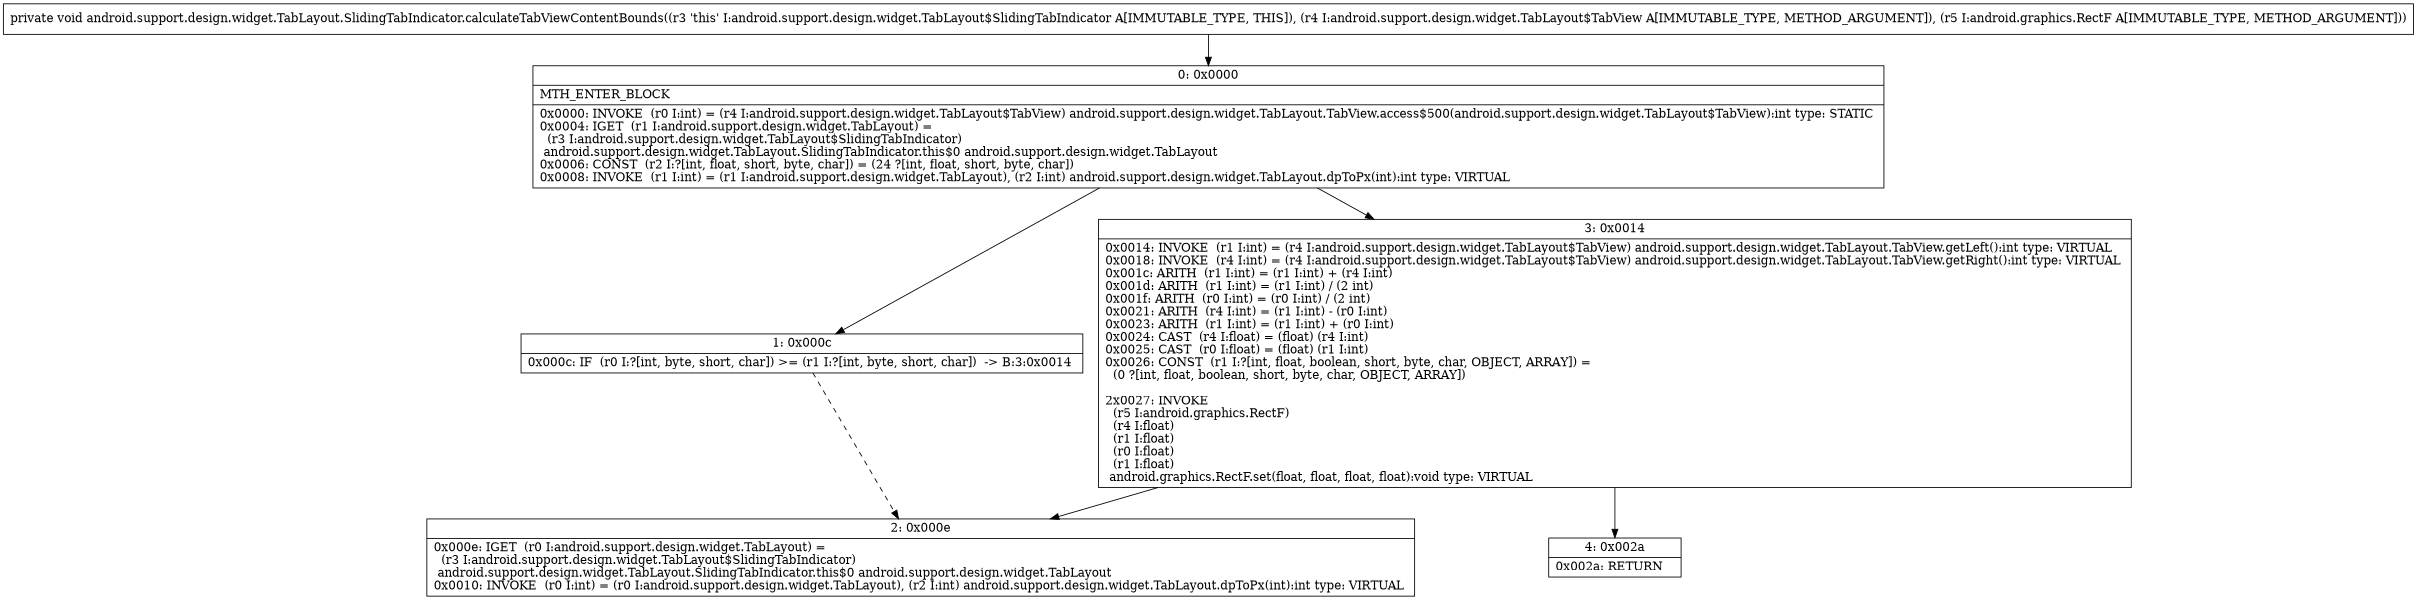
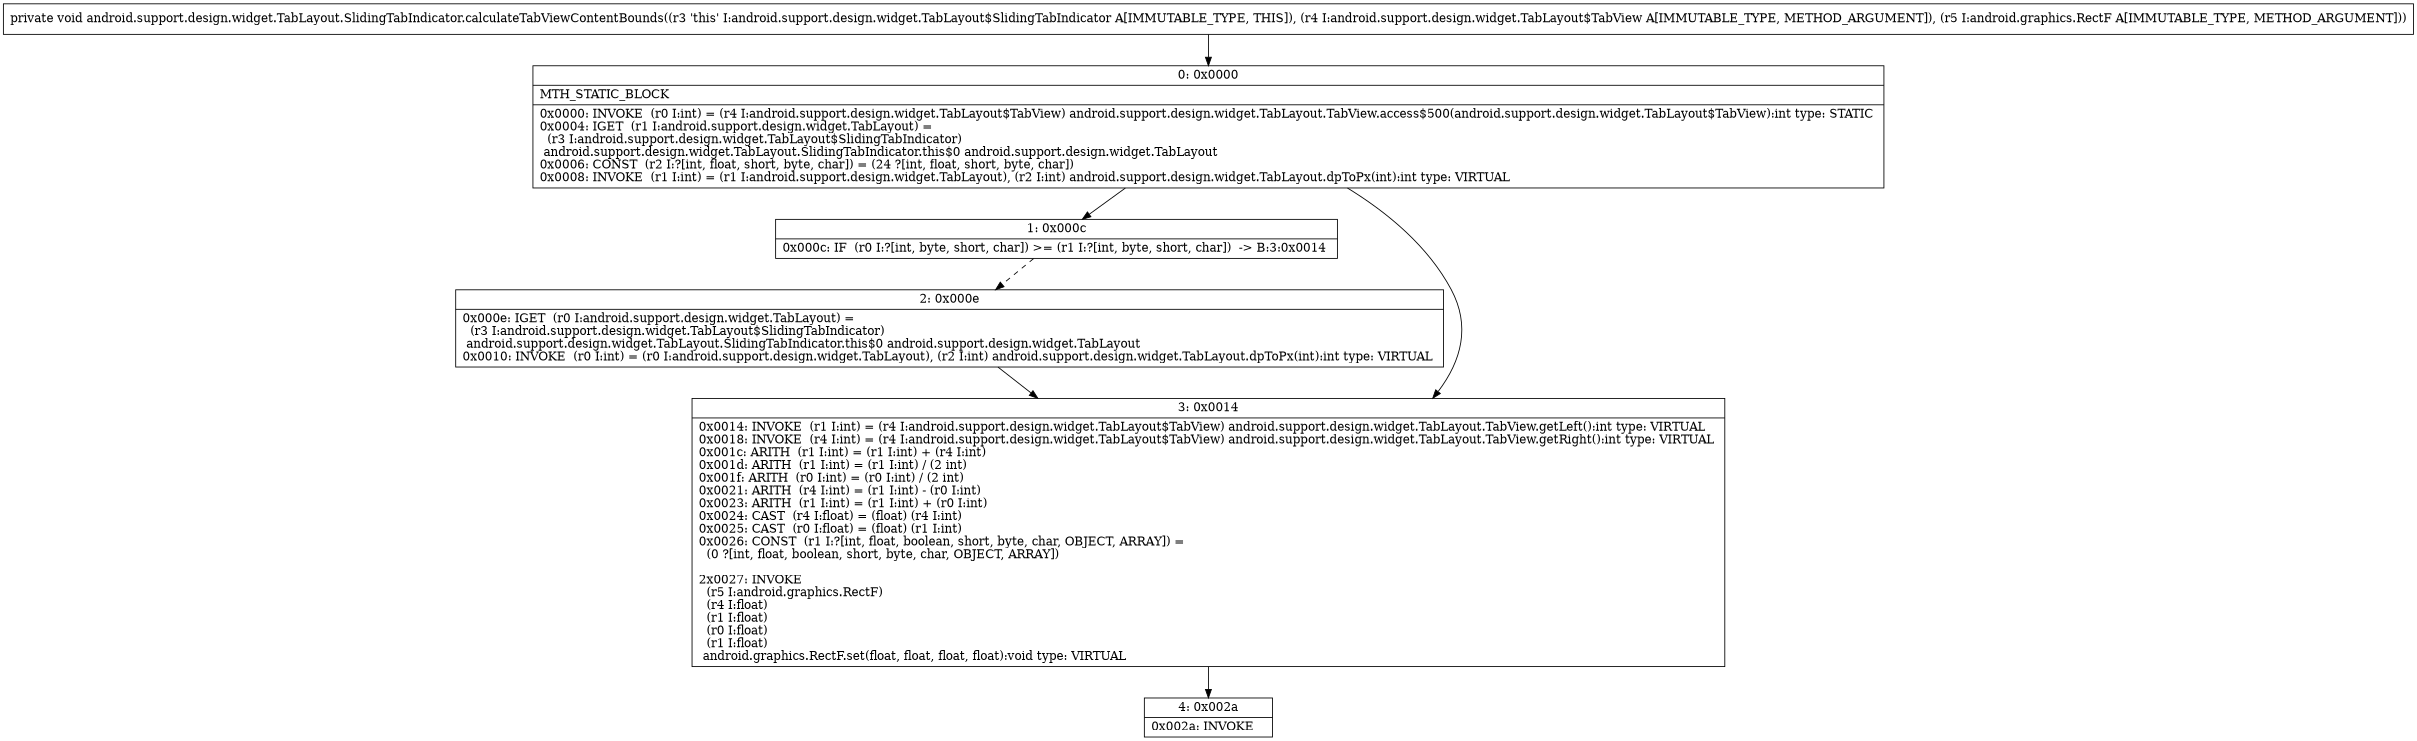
  digraph {
    node [shape=record]
-   n1 [label="{0\:\ 0x0000|MTH_ENTER_BLOCK\l|0x0000: INVOKE  (r0 I:int) = (r4 I:android.support.design.widget.TabLayout$TabView) android.support.design.widget.TabLayout.TabView.access$500(android.support.design.widget.TabLayout$TabView):int type: STATIC \l0x0004: IGET  (r1 I:android.support.design.widget.TabLayout) = \l  (r3 I:android.support.design.widget.TabLayout$SlidingTabIndicator)\l android.support.design.widget.TabLayout.SlidingTabIndicator.this$0 android.support.design.widget.TabLayout \l0x0006: CONST  (r2 I:?[int, float, short, byte, char]) = (24 ?[int, float, short, byte, char]) \l0x0008: INVOKE  (r1 I:int) = (r1 I:android.support.design.widget.TabLayout), (r2 I:int) android.support.design.widget.TabLayout.dpToPx(int):int type: VIRTUAL \l}"]
+   n1 [label="{0\:\ 0x0000|MTH_STATIC_BLOCK\l|0x0000: INVOKE  (r0 I:int) = (r4 I:android.support.design.widget.TabLayout$TabView) android.support.design.widget.TabLayout.TabView.access$500(android.support.design.widget.TabLayout$TabView):int type: STATIC \l0x0004: IGET  (r1 I:android.support.design.widget.TabLayout) = \l  (r3 I:android.support.design.widget.TabLayout$SlidingTabIndicator)\l android.support.design.widget.TabLayout.SlidingTabIndicator.this$0 android.support.design.widget.TabLayout \l0x0006: CONST  (r2 I:?[int, float, short, byte, char]) = (24 ?[int, float, short, byte, char]) \l0x0008: INVOKE  (r1 I:int) = (r1 I:android.support.design.widget.TabLayout), (r2 I:int) android.support.design.widget.TabLayout.dpToPx(int):int type: VIRTUAL \l}"]
    n2 [label="{1\:\ 0x000c|0x000c: IF  (r0 I:?[int, byte, short, char]) \>= (r1 I:?[int, byte, short, char])  \-\> B:3:0x0014 \l}"]
    n3 [label="{3\:\ 0x0014|0x0014: INVOKE  (r1 I:int) = (r4 I:android.support.design.widget.TabLayout$TabView) android.support.design.widget.TabLayout.TabView.getLeft():int type: VIRTUAL \l0x0018: INVOKE  (r4 I:int) = (r4 I:android.support.design.widget.TabLayout$TabView) android.support.design.widget.TabLayout.TabView.getRight():int type: VIRTUAL \l0x001c: ARITH  (r1 I:int) = (r1 I:int) + (r4 I:int) \l0x001d: ARITH  (r1 I:int) = (r1 I:int) \/ (2 int) \l0x001f: ARITH  (r0 I:int) = (r0 I:int) \/ (2 int) \l0x0021: ARITH  (r4 I:int) = (r1 I:int) \- (r0 I:int) \l0x0023: ARITH  (r1 I:int) = (r1 I:int) + (r0 I:int) \l0x0024: CAST  (r4 I:float) = (float) (r4 I:int) \l0x0025: CAST  (r0 I:float) = (float) (r1 I:int) \l0x0026: CONST  (r1 I:?[int, float, boolean, short, byte, char, OBJECT, ARRAY]) = \l  (0 ?[int, float, boolean, short, byte, char, OBJECT, ARRAY])\l \l2x0027: INVOKE  \l  (r5 I:android.graphics.RectF)\l  (r4 I:float)\l  (r1 I:float)\l  (r0 I:float)\l  (r1 I:float)\l android.graphics.RectF.set(float, float, float, float):void type: VIRTUAL \l}"]
    n4 [label="{2\:\ 0x000e|0x000e: IGET  (r0 I:android.support.design.widget.TabLayout) = \l  (r3 I:android.support.design.widget.TabLayout$SlidingTabIndicator)\l android.support.design.widget.TabLayout.SlidingTabIndicator.this$0 android.support.design.widget.TabLayout \l0x0010: INVOKE  (r0 I:int) = (r0 I:android.support.design.widget.TabLayout), (r2 I:int) android.support.design.widget.TabLayout.dpToPx(int):int type: VIRTUAL \l}"]
-   n5 [label="{4\:\ 0x002a|0x002a: RETURN   \l}"]
+   n5 [label="{4\:\ 0x002a|0x002a: INVOKE   \l}"]
    n6 [label="{private void android.support.design.widget.TabLayout.SlidingTabIndicator.calculateTabViewContentBounds((r3 'this' I:android.support.design.widget.TabLayout$SlidingTabIndicator A[IMMUTABLE_TYPE, THIS]), (r4 I:android.support.design.widget.TabLayout$TabView A[IMMUTABLE_TYPE, METHOD_ARGUMENT]), (r5 I:android.graphics.RectF A[IMMUTABLE_TYPE, METHOD_ARGUMENT])) }"]
    n1 -> n2
    n1 -> n3
    n2 -> n4 [style=dashed]
    n3 -> n5
-   n3 -> n4
+   n4 -> n3
    n6 -> n1
  }
